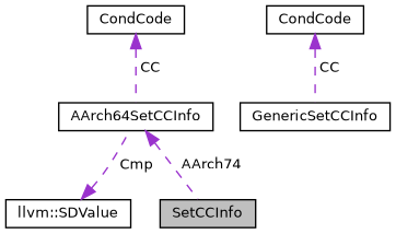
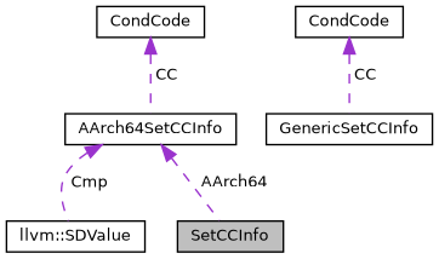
  digraph {
    node [color=black fontname=Helvetica fontsize=10 shape=box]
    edge [color=darkorchid3 dir=back fontname=Helvetica fontsize=10 labelfontname=Helvetica labelfontsize=10 style=dashed]
    n1 [fillcolor=grey75 fontcolor=black height=0.2 label=SetCCInfo style=filled width=0.4]
    n2 [height=0.2 label=GenericSetCCInfo width=0.4]
    n3 [height=0.2 label="llvm::SDValue" width=0.4]
    n4 [height=0.2 label=AArch64SetCCInfo width=0.4]
    n5 [height=0.2 label=CondCode width=0.4]
    n6 [height=0.2 label=CondCode width=0.4]
-   n3 -> n4 [label=" Cmp"]
-   n4 -> n1 [label=" AArch74"]
+   n4 -> n3 [label=" Cmp"]
+   n4 -> n1 [label=" AArch64"]
    n5 -> n2 [label=" CC"]
    n6 -> n4 [label=" CC"]
  }
